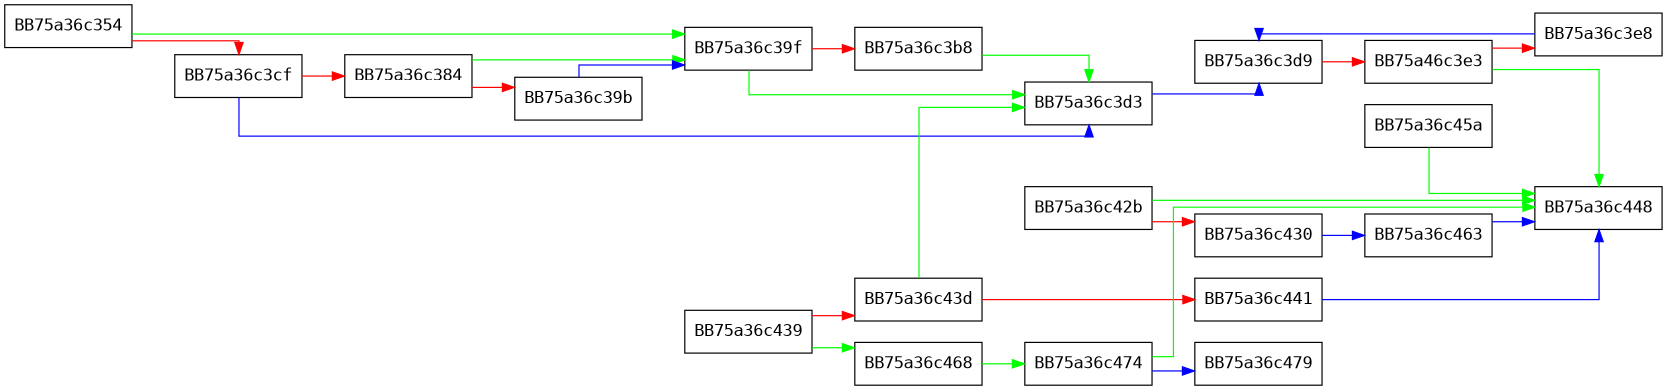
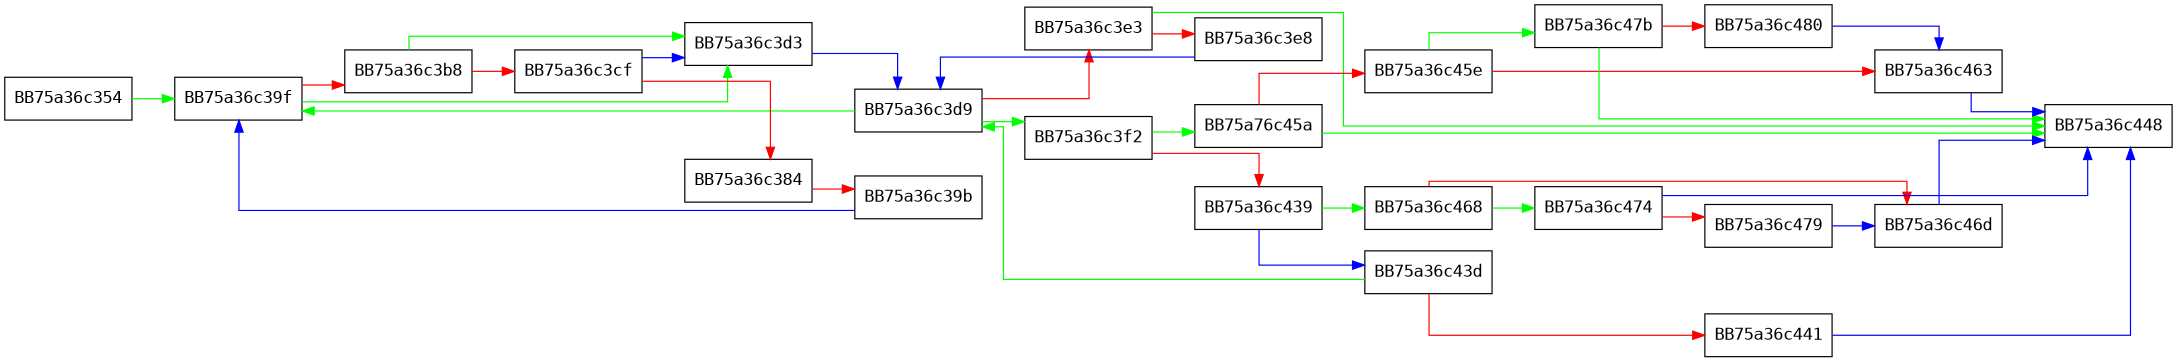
  digraph {
    fontname="DejaVu Sans Mono"
    rankdir=LR
    splines=ortho
    node [fontname="DejaVu Sans Mono" shape=box]
    edge [color=green fontname="DejaVu Sans Mono"]
    BB75a36c354
    BB75a36c39f
    BB75a36c3d3
    BB75a36c3b8
    BB75a36c384
    BB75a36c39b
    BB75a36c3d9
    BB75a36c3cf
-   BB75a36c3e3 [label=BB75a46c3e3]
-   BB75a36c45a
+   BB75a36c3f2
+   BB75a36c3e3
+   BB75a36c45a [label=BB75a76c45a]
    BB75a36c439
    BB75a36c448
    BB75a36c3e8
+   BB75a36c45e
    BB75a36c468
    BB75a36c43d
-   BB75a36c47b [label=BB75a36c42b]
+   BB75a36c47b
    BB75a36c463
    BB75a36c474
+   BB75a36c46d
    BB75a36c441
    BB75a36c479
-   BB75a36c480 [label=BB75a36c430]
+   BB75a36c480
    BB75a36c354 -> BB75a36c39f
    BB75a36c39f -> BB75a36c3d3
    BB75a36c39f -> BB75a36c3b8 [color=red]
    BB75a36c3d3 -> BB75a36c3d9 [color=blue]
    BB75a36c3b8 -> BB75a36c3d3
-   BB75a36c354 -> BB75a36c3cf [color=red]
-   BB75a36c384 -> BB75a36c39f
+   BB75a36c3b8 -> BB75a36c3cf [color=red]
+   BB75a36c3d9 -> BB75a36c39f
    BB75a36c384 -> BB75a36c39b [color=red]
    BB75a36c39b -> BB75a36c39f [color=blue]
+   BB75a36c3d9 -> BB75a36c3f2
    BB75a36c3d9 -> BB75a36c3e3 [color=red]
    BB75a36c3cf -> BB75a36c3d3 [color=blue]
    BB75a36c3cf -> BB75a36c384 [color=red]
+   BB75a36c3f2 -> BB75a36c45a
+   BB75a36c3f2 -> BB75a36c439 [color=red]
    BB75a36c3e3 -> BB75a36c448
    BB75a36c3e3 -> BB75a36c3e8 [color=red]
    BB75a36c45a -> BB75a36c448
+   BB75a36c45a -> BB75a36c45e [color=red]
    BB75a36c439 -> BB75a36c468
-   BB75a36c439 -> BB75a36c43d [color=red]
+   BB75a36c439 -> BB75a36c43d [color=blue]
    BB75a36c3e8 -> BB75a36c3d9 [color=blue]
+   BB75a36c45e -> BB75a36c47b
+   BB75a36c45e -> BB75a36c463 [color=red]
    BB75a36c468 -> BB75a36c474
-   BB75a36c43d -> BB75a36c3d3
+   BB75a36c468 -> BB75a36c46d [color=red]
+   BB75a36c43d -> BB75a36c3d9
    BB75a36c43d -> BB75a36c441 [color=red]
    BB75a36c47b -> BB75a36c448
    BB75a36c47b -> BB75a36c480 [color=red]
    BB75a36c463 -> BB75a36c448 [color=blue]
-   BB75a36c474 -> BB75a36c448
-   BB75a36c474 -> BB75a36c479 [color=blue]
+   BB75a36c474 -> BB75a36c448 [color=blue]
+   BB75a36c474 -> BB75a36c479 [color=red]
+   BB75a36c46d -> BB75a36c448 [color=blue]
    BB75a36c441 -> BB75a36c448 [color=blue]
+   BB75a36c479 -> BB75a36c46d [color=blue]
    BB75a36c480 -> BB75a36c463 [color=blue]
  }
